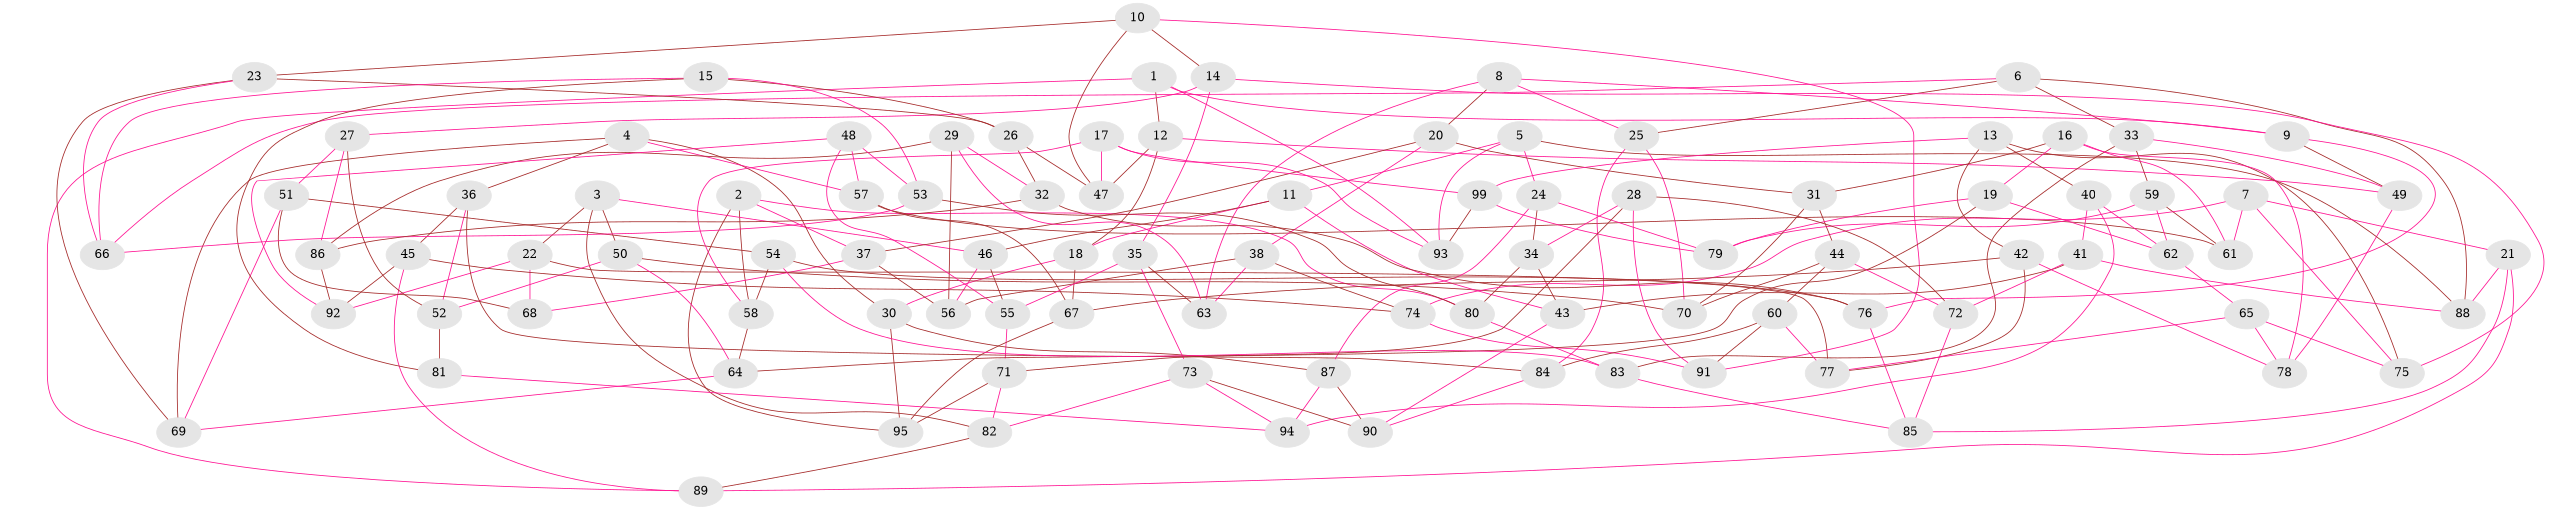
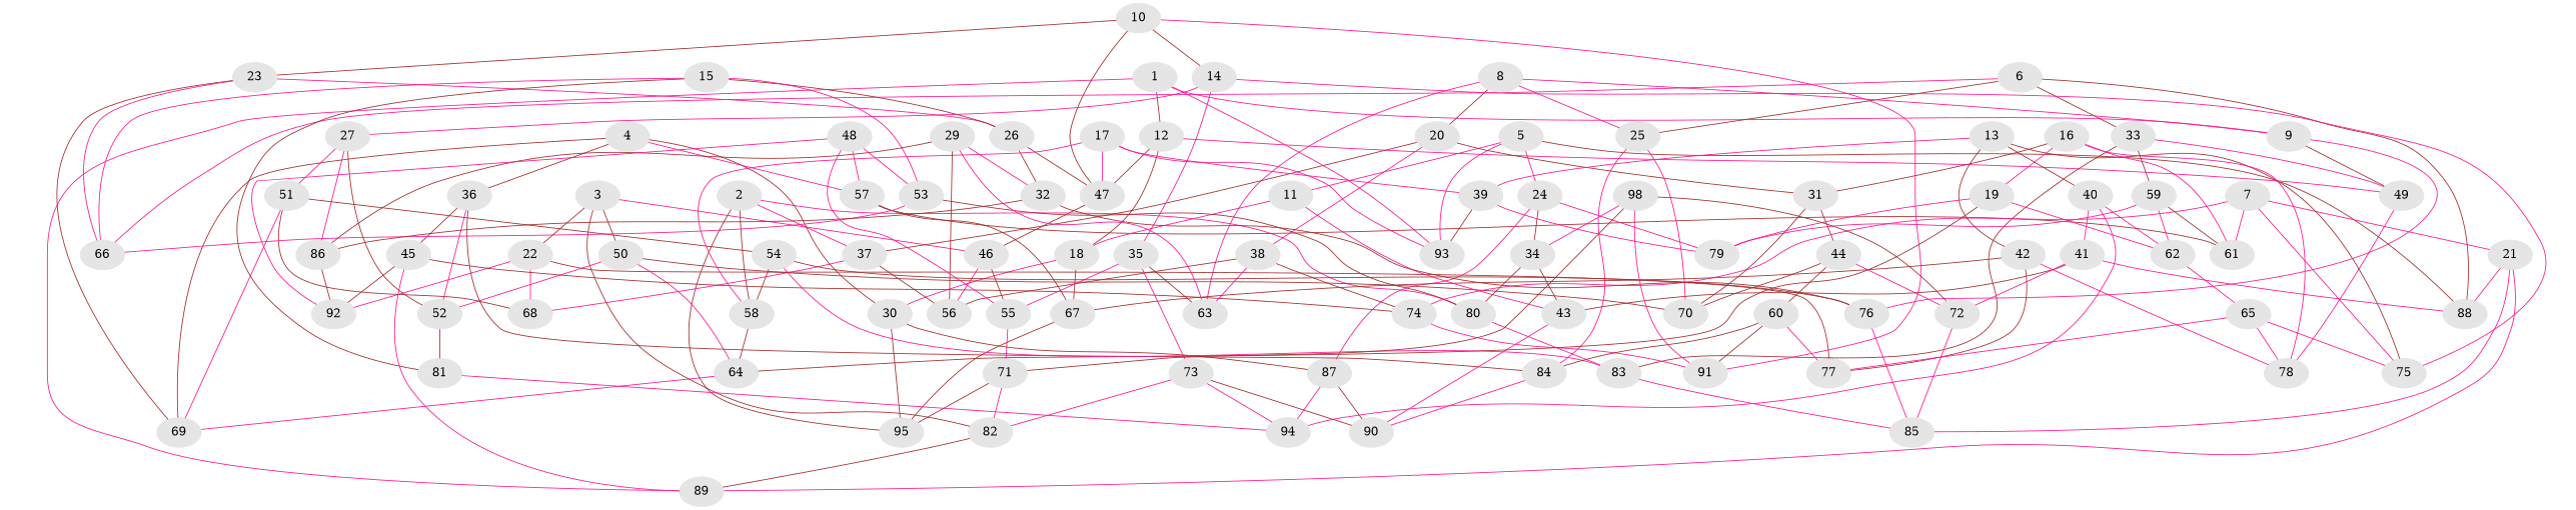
  graph {
    node [color=gray90 style=filled]
    edge [color=deeppink]
    1
    9
    12
    89
    93
    49
    76
    47
    18
    2
    37
    58
    80
    95
    68
    56
    64
    83
    3
    22
    46
    50
    82
    77
    92
    55
    70
    52
    4
    30
    36
    57
    69
    87
    84
    45
    61
    67
    5
    11
    24
    88
    43
    79
    34
    6
    25
    33
    66
    59
    7
    21
    74
    75
    85
    91
    8
    20
    63
    31
    38
    78
    10
    14
    23
    27
    35
    26
    90
    13
-   39 [label=99]
+   39
    40
    42
    62
    41
    94
    51
    86
    73
    15
    53
    81
    32
    16
    19
    44
    17
    65
    54
-   28
+   28 [label=98]
    71
    72
    29
    60
    48
    1 -- 9
    1 -- 12 [color=brown]
    1 -- 89
    1 -- 93
    9 -- 49 [color=brown]
    9 -- 76
    12 -- 49
    12 -- 47 [color=brown]
    12 -- 18 [color=brown]
    49 -- 78
    76 -- 85
    18 -- 30
    18 -- 67 [color=brown]
    2 -- 37
    2 -- 58 [color=brown]
    2 -- 80
    2 -- 95 [color=brown]
    37 -- 68
    37 -- 56 [color=brown]
    58 -- 64 [color=brown]
    80 -- 83
    64 -- 69
    83 -- 85
    3 -- 22 [color=brown]
    3 -- 46
    3 -- 50 [color=brown]
    3 -- 82 [color=brown]
    22 -- 68
    22 -- 77 [color=brown]
    22 -- 92
    46 -- 56
    46 -- 55 [color=brown]
    50 -- 64
    50 -- 70 [color=brown]
    50 -- 52
    82 -- 89 [color=brown]
    55 -- 71
    52 -- 81 [color=brown]
    4 -- 30 [color=brown]
    4 -- 36 [color=brown]
    4 -- 57
    4 -- 69 [color=brown]
    30 -- 95 [color=brown]
    30 -- 87 [color=brown]
    36 -- 52
    36 -- 84 [color=brown]
    36 -- 45 [color=brown]
    57 -- 61 [color=brown]
    57 -- 67 [color=brown]
    87 -- 90 [color=brown]
    87 -- 94
    84 -- 90
    45 -- 89
    45 -- 92 [color=brown]
    45 -- 74 [color=brown]
    67 -- 95 [color=brown]
    5 -- 93
    5 -- 11
    5 -- 24
    5 -- 88 [color=brown]
    11 -- 18
-   11 -- 46 [color=brown]
+   47 -- 46 [color=brown]
    11 -- 43
    24 -- 87
    24 -- 79
    24 -- 34 [color=brown]
    43 -- 90
    34 -- 80 [color=brown]
    34 -- 43 [color=brown]
    6 -- 88 [color=brown]
    6 -- 25 [color=brown]
    6 -- 33 [color=brown]
    6 -- 66
    25 -- 70
    25 -- 84
    33 -- 49
    33 -- 83 [color=brown]
    33 -- 59 [color=brown]
    59 -- 61 [color=brown]
    59 -- 79
    59 -- 62
    7 -- 61
    7 -- 21
    7 -- 74
    7 -- 75
    21 -- 89
    21 -- 88
    21 -- 85
    74 -- 91
    8 -- 9
    8 -- 25
    8 -- 20 [color=brown]
    8 -- 63
    20 -- 37 [color=brown]
    20 -- 31 [color=brown]
    20 -- 38
    31 -- 70 [color=brown]
    31 -- 44 [color=brown]
    38 -- 56 [color=brown]
    38 -- 74 [color=brown]
    38 -- 63
    10 -- 47 [color=brown]
    10 -- 91
    10 -- 14 [color=brown]
    10 -- 23 [color=brown]
    14 -- 75
    14 -- 27
    14 -- 35
    23 -- 69 [color=brown]
    23 -- 66
-   23 -- 26 [color=brown]
+   23 -- 26
    27 -- 52 [color=brown]
    27 -- 51
    27 -- 86
    35 -- 55
    35 -- 63 [color=brown]
    35 -- 73
    26 -- 47 [color=brown]
    26 -- 32 [color=brown]
    13 -- 75 [color=brown]
    13 -- 39
    13 -- 40 [color=brown]
    13 -- 42 [color=brown]
    39 -- 93 [color=brown]
    39 -- 79
    40 -- 62
    40 -- 41
    40 -- 94
    42 -- 77 [color=brown]
    42 -- 67 [color=brown]
    42 -- 78
    62 -- 65
    41 -- 88
    41 -- 43 [color=brown]
    41 -- 72
    51 -- 68 [color=brown]
    51 -- 69
    51 -- 54 [color=brown]
    86 -- 92 [color=brown]
    73 -- 82
    73 -- 90 [color=brown]
    73 -- 94
    15 -- 66
    15 -- 26 [color=brown]
    15 -- 53
    15 -- 81 [color=brown]
    53 -- 80 [color=brown]
    53 -- 66
    81 -- 94
    32 -- 76 [color=brown]
    32 -- 86 [color=brown]
    16 -- 61
    16 -- 31 [color=brown]
    16 -- 78
    16 -- 19
    19 -- 64 [color=brown]
    19 -- 79
    19 -- 62
    44 -- 70 [color=brown]
    44 -- 72
    44 -- 60 [color=brown]
    17 -- 93
    17 -- 47
    17 -- 58
    17 -- 39
    65 -- 77
    65 -- 75
    65 -- 78
    54 -- 76 [color=brown]
    54 -- 58 [color=brown]
    54 -- 83
    28 -- 34
    28 -- 91
    28 -- 71 [color=brown]
    28 -- 72 [color=brown]
    71 -- 95 [color=brown]
    71 -- 82
    72 -- 85
    29 -- 56 [color=brown]
    29 -- 63
    29 -- 86 [color=brown]
    29 -- 32
    60 -- 77
    60 -- 84 [color=brown]
    60 -- 91 [color=brown]
    48 -- 92
    48 -- 55
    48 -- 57
    48 -- 53
  }
